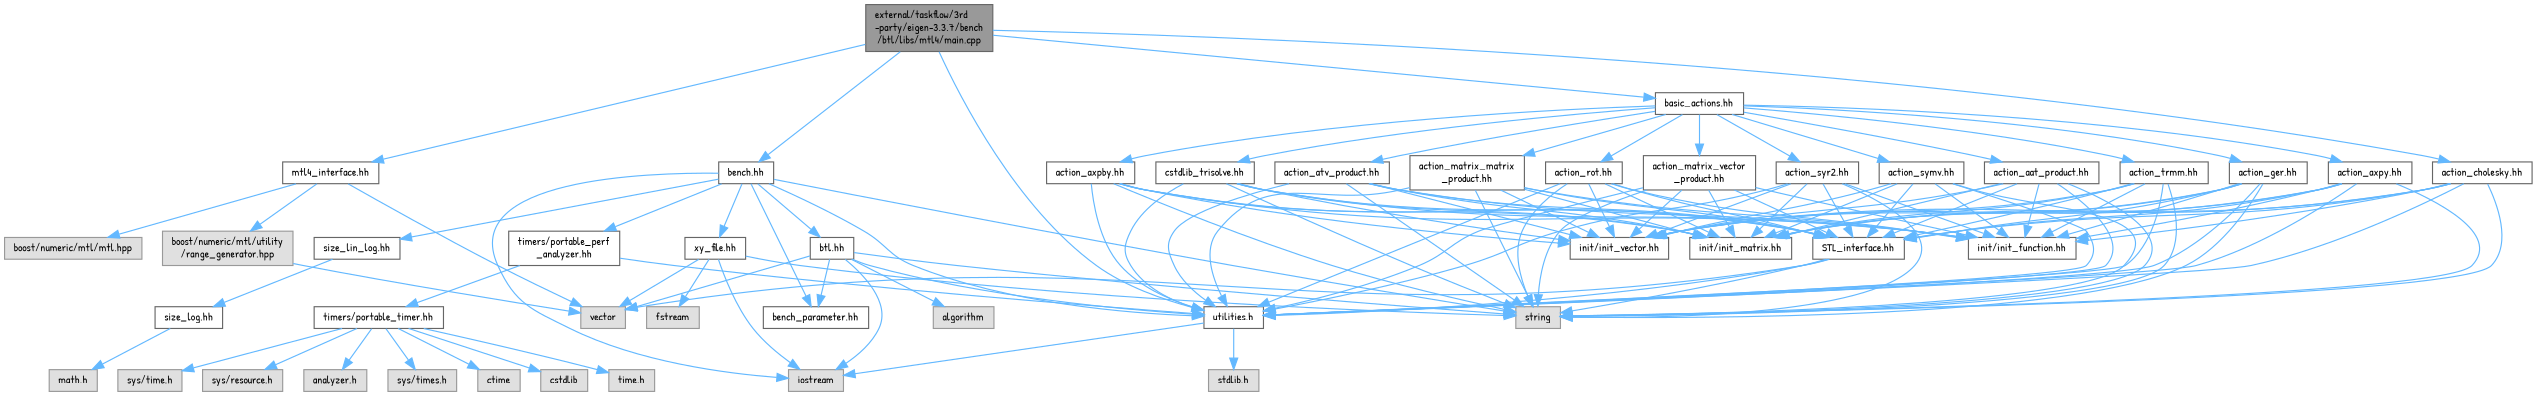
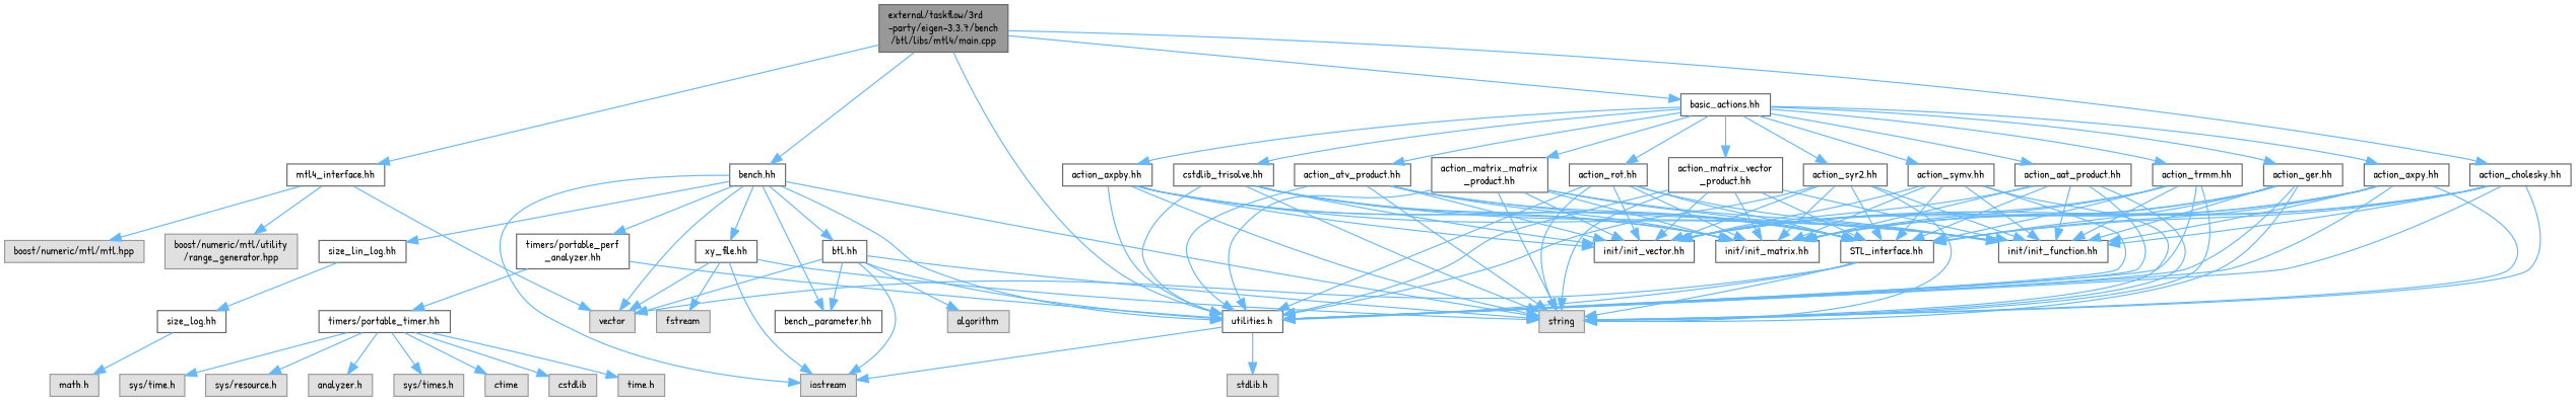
  digraph {
    fontname="Patrick Hand"
    node [color=grey40 fillcolor=white fontname="Patrick Hand" fontsize=10 shape=box style=filled]
    edge [color=steelblue1 fontname="Patrick Hand" fontsize=10 labelfontname=Helvetica labelfontsize=10 style=solid]
    n1 [color=gray40 fillcolor=grey60 fontcolor=black height=0.2 label="external/taskflow/3rd\l-party/eigen-3.3.7/bench\l/btl/libs/mtl4/main.cpp" width=0.4]
    n2 [height=0.2 label="utilities.h" width=0.4]
    n3 [height=0.2 label="mtl4_interface.hh" width=0.4]
    n4 [height=0.2 label="bench.hh" width=0.4]
    n5 [height=0.2 label="basic_actions.hh" width=0.4]
    n6 [height=0.2 label="action_cholesky.hh" width=0.4]
    n7 [color=grey60 fillcolor="#E0E0E0" height=0.2 label="stdlib.h" width=0.4]
    n8 [color=grey60 fillcolor="#E0E0E0" height=0.2 label=iostream width=0.4]
    n9 [color=grey60 fillcolor="#E0E0E0" height=0.2 label="boost/numeric/mtl/mtl.hpp" width=0.4]
    n10 [color=grey60 fillcolor="#E0E0E0" height=0.2 label="boost/numeric/mtl/utility\l/range_generator.hpp" width=0.4]
    n11 [color=grey60 fillcolor="#E0E0E0" height=0.2 label=vector width=0.4]
    n12 [height=0.2 label="btl.hh" width=0.4]
    n13 [height=0.2 label="bench_parameter.hh" width=0.4]
    n14 [color=grey60 fillcolor="#E0E0E0" height=0.2 label=string width=0.4]
    n15 [height=0.2 label="size_lin_log.hh" width=0.4]
    n16 [height=0.2 label="xy_file.hh" width=0.4]
    n17 [height=0.2 label="timers/portable_perf\l_analyzer.hh" width=0.4]
    n18 [height=0.2 label="action_axpy.hh" width=0.4]
    n19 [height=0.2 label="action_axpby.hh" width=0.4]
    n20 [height=0.2 label="action_matrix_vector\l_product.hh" width=0.4]
    n21 [height=0.2 label="action_atv_product.hh" width=0.4]
    n22 [height=0.2 label="action_matrix_matrix\l_product.hh" width=0.4]
    n23 [height=0.2 label="action_aat_product.hh" width=0.4]
    n24 [height=0.2 label="cstdlib_trisolve.hh" width=0.4]
    n25 [height=0.2 label="action_trmm.hh" width=0.4]
    n26 [height=0.2 label="action_symv.hh" width=0.4]
    n27 [height=0.2 label="action_syr2.hh" width=0.4]
    n28 [height=0.2 label="action_ger.hh" width=0.4]
    n29 [height=0.2 label="action_rot.hh" width=0.4]
    n30 [height=0.2 label="STL_interface.hh" width=0.4]
    n31 [height=0.2 label="init/init_function.hh" width=0.4]
    n32 [height=0.2 label="init/init_vector.hh" width=0.4]
    n33 [height=0.2 label="init/init_matrix.hh" width=0.4]
    n34 [color=grey60 fillcolor="#E0E0E0" height=0.2 label=algorithm width=0.4]
    n35 [height=0.2 label="size_log.hh" width=0.4]
    n36 [color=grey60 fillcolor="#E0E0E0" height=0.2 label=fstream width=0.4]
    n37 [height=0.2 label="timers/portable_timer.hh" width=0.4]
    n38 [color=grey60 fillcolor="#E0E0E0" height=0.2 label="math.h" width=0.4]
    n39 [color=grey60 fillcolor="#E0E0E0" height=0.2 label=ctime width=0.4]
    n40 [color=grey60 fillcolor="#E0E0E0" height=0.2 label=cstdlib width=0.4]
    n41 [color=grey60 fillcolor="#E0E0E0" height=0.2 label="time.h" width=0.4]
    n42 [color=grey60 fillcolor="#E0E0E0" height=0.2 label="sys/time.h" width=0.4]
    n43 [color=grey60 fillcolor="#E0E0E0" height=0.2 label="sys/resource.h" width=0.4]
    n44 [color=grey60 fillcolor="#E0E0E0" height=0.2 label="analyzer.h" width=0.4]
    n45 [color=grey60 fillcolor="#E0E0E0" height=0.2 label="sys/times.h" width=0.4]
    n1 -> n2
    n1 -> n3
    n1 -> n4
    n1 -> n5
    n1 -> n6
    n2 -> n7
    n2 -> n8
    n3 -> n9
    n3 -> n10
    n3 -> n11
    n4 -> n2
    n4 -> n8
-   n10 -> n11
+   n4 -> n11
    n4 -> n12
    n4 -> n13
    n4 -> n14
    n4 -> n15
    n4 -> n16
    n4 -> n17
    n5 -> n18
    n5 -> n19
    n5 -> n20
    n5 -> n21
    n5 -> n22
    n5 -> n23
    n5 -> n24
    n5 -> n25
    n5 -> n26
    n5 -> n27
    n5 -> n28
    n5 -> n29
    n6 -> n2
    n6 -> n14
    n6 -> n30
    n6 -> n31
    n6 -> n32
    n6 -> n33
    n12 -> n2
    n12 -> n8
    n12 -> n11
    n12 -> n13
    n12 -> n14
    n12 -> n34
    n15 -> n35
    n16 -> n8
    n16 -> n11
    n16 -> n14
    n16 -> n36
    n17 -> n2
    n17 -> n37
    n18 -> n2
    n18 -> n14
    n18 -> n30
    n18 -> n31
    n18 -> n32
    n18 -> n33
    n19 -> n2
    n19 -> n14
    n19 -> n30
    n19 -> n31
    n19 -> n32
    n19 -> n33
    n20 -> n2
    n20 -> n14
    n20 -> n30
    n20 -> n31
    n20 -> n32
    n20 -> n33
    n21 -> n2
    n21 -> n14
    n21 -> n30
    n21 -> n31
    n21 -> n32
    n21 -> n33
    n22 -> n2
    n22 -> n14
    n22 -> n30
    n22 -> n31
    n22 -> n32
    n22 -> n33
    n23 -> n2
    n23 -> n14
    n23 -> n30
    n23 -> n31
    n23 -> n32
    n23 -> n33
    n24 -> n2
    n24 -> n14
    n24 -> n30
    n24 -> n31
    n24 -> n32
    n24 -> n33
    n25 -> n2
    n25 -> n14
    n25 -> n30
    n25 -> n31
    n25 -> n32
    n25 -> n33
    n26 -> n2
    n26 -> n14
    n26 -> n30
    n26 -> n31
    n26 -> n32
    n26 -> n33
    n27 -> n2
    n27 -> n14
    n27 -> n30
    n27 -> n31
    n27 -> n32
    n27 -> n33
    n28 -> n2
    n28 -> n14
    n28 -> n30
    n28 -> n31
    n28 -> n32
    n28 -> n33
    n29 -> n2
    n29 -> n14
    n29 -> n30
    n29 -> n31
    n29 -> n32
    n29 -> n33
    n30 -> n2
    n30 -> n11
    n30 -> n14
    n35 -> n38
    n37 -> n39
    n37 -> n40
    n37 -> n41
    n37 -> n42
    n37 -> n43
    n37 -> n44
    n37 -> n45
  }
